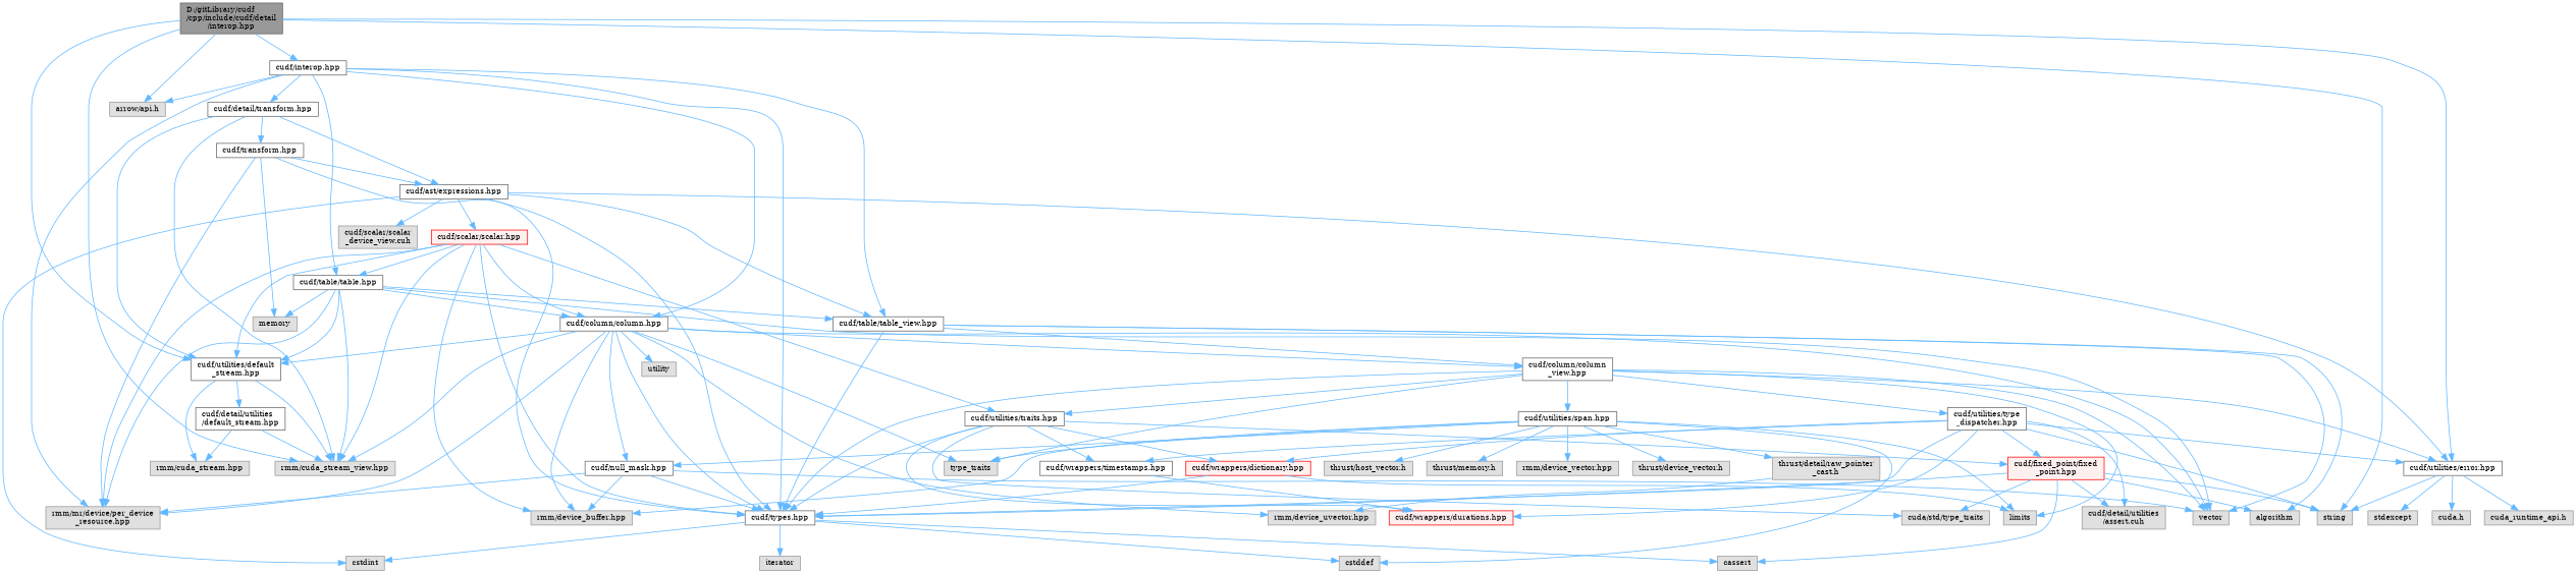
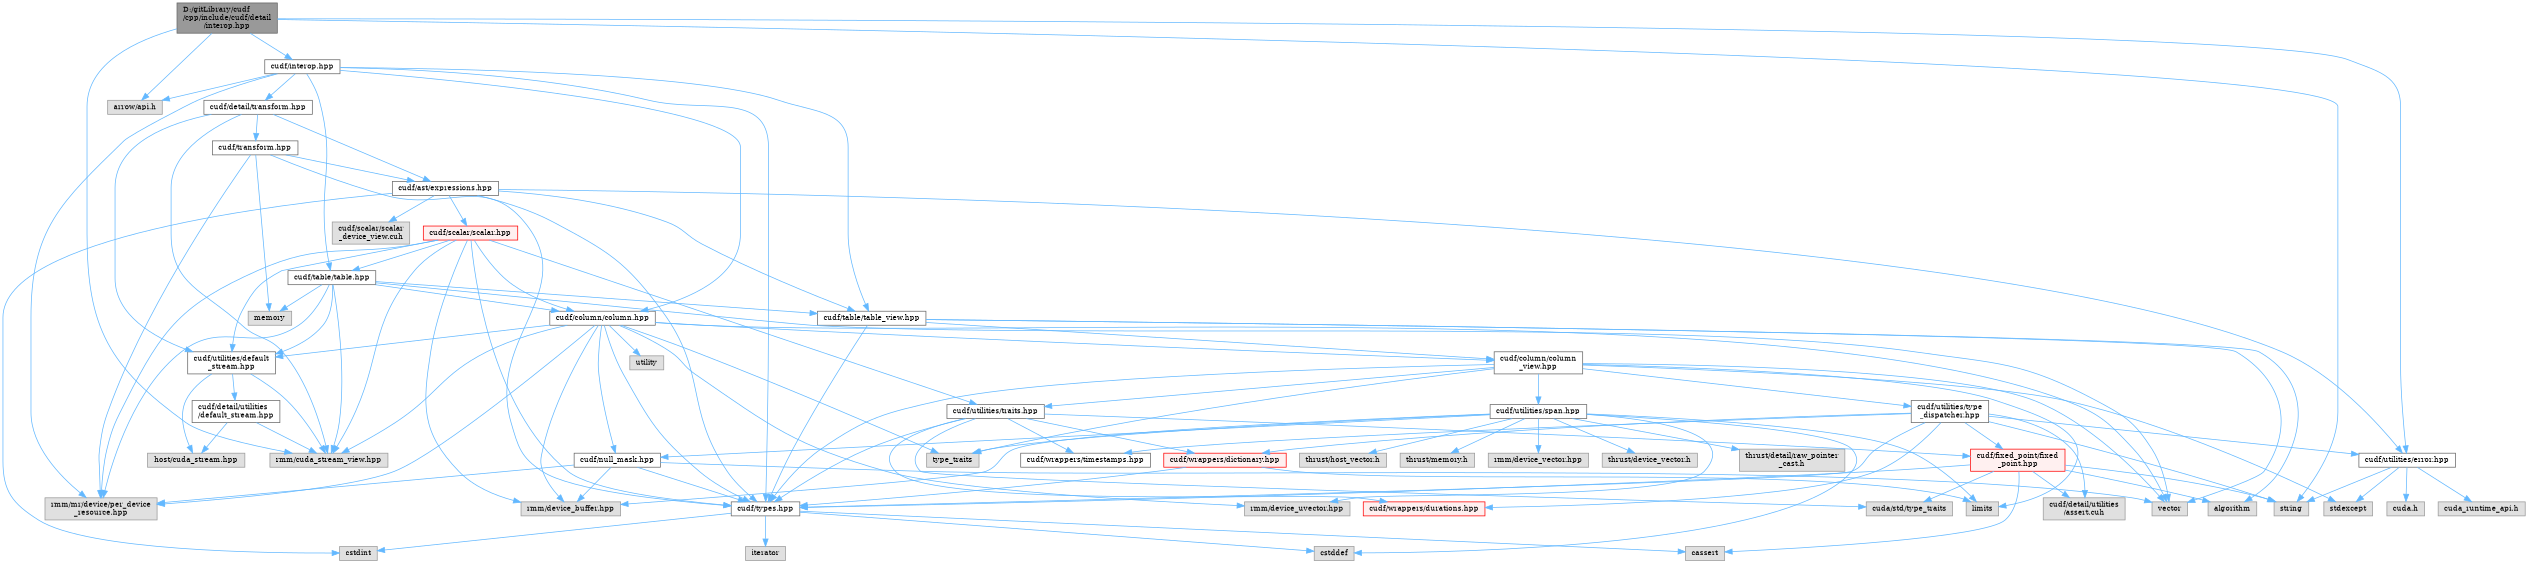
  digraph {
    fontname="DejaVu Serif"
    node [color=grey60 fillcolor="#E0E0E0" fontname="DejaVu Serif" fontsize=10 shape=box style=filled]
    edge [color=steelblue1 fontname="DejaVu Serif" fontsize=10 labelfontname=Helvetica labelfontsize=10 style=solid]
    n1 [color=gray40 fillcolor=grey60 fontcolor=black height=0.2 label="D:/gitLibrary/cudf\l/cpp/include/cudf/detail\l/interop.hpp" width=0.4]
    n2 [height=0.2 label="arrow/api.h" width=0.4]
    n3 [color=grey40 fillcolor=white height=0.2 label="cudf/interop.hpp" width=0.4]
    n4 [color=grey40 fillcolor=white height=0.2 label="cudf/utilities/error.hpp" width=0.4]
    n5 [height=0.2 label=string width=0.4]
    n6 [color=grey40 fillcolor=white height=0.2 label="cudf/utilities/default\l_stream.hpp" width=0.4]
    n7 [height=0.2 label="rmm/cuda_stream_view.hpp" width=0.4]
    n8 [color=grey40 fillcolor=white height=0.2 label="cudf/column/column.hpp" width=0.4]
    n9 [color=grey40 fillcolor=white height=0.2 label="cudf/types.hpp" width=0.4]
    n10 [height=0.2 label="rmm/mr/device/per_device\l_resource.hpp" width=0.4]
    n11 [color=grey40 fillcolor=white height=0.2 label="cudf/detail/transform.hpp" width=0.4]
    n12 [color=grey40 fillcolor=white height=0.2 label="cudf/table/table.hpp" width=0.4]
    n13 [color=grey40 fillcolor=white height=0.2 label="cudf/table/table_view.hpp" width=0.4]
    n14 [height=0.2 label="cuda.h" width=0.4]
    n15 [height=0.2 label="cuda_runtime_api.h" width=0.4]
    n16 [height=0.2 label=stdexcept width=0.4]
    n17 [color=grey40 fillcolor=white height=0.2 label="cudf/detail/utilities\l/default_stream.hpp" width=0.4]
-   n18 [height=0.2 label="rmm/cuda_stream.hpp" width=0.4]
+   n18 [height=0.2 label="host/cuda_stream.hpp" width=0.4]
    n19 [color=grey40 fillcolor=white height=0.2 label="cudf/column/column\l_view.hpp" width=0.4]
    n20 [height=0.2 label="rmm/device_buffer.hpp" width=0.4]
    n21 [height=0.2 label="rmm/device_uvector.hpp" width=0.4]
    n22 [height=0.2 label=type_traits width=0.4]
    n23 [height=0.2 label=vector width=0.4]
    n24 [color=grey40 fillcolor=white height=0.2 label="cudf/null_mask.hpp" width=0.4]
    n25 [height=0.2 label=utility width=0.4]
    n26 [height=0.2 label=cassert width=0.4]
    n27 [height=0.2 label=cstddef width=0.4]
    n28 [height=0.2 label=cstdint width=0.4]
    n29 [height=0.2 label=iterator width=0.4]
    n30 [color=grey40 fillcolor=white height=0.2 label="cudf/ast/expressions.hpp" width=0.4]
    n31 [color=grey40 fillcolor=white height=0.2 label="cudf/transform.hpp" width=0.4]
    n32 [height=0.2 label=memory width=0.4]
    n33 [height=0.2 label=algorithm width=0.4]
    n34 [color=grey40 fillcolor=white height=0.2 label="cudf/utilities/span.hpp" width=0.4]
    n35 [height=0.2 label=limits width=0.4]
    n36 [color=grey40 fillcolor=white height=0.2 label="cudf/utilities/traits.hpp" width=0.4]
    n37 [color=grey40 fillcolor=white height=0.2 label="cudf/utilities/type\l_dispatcher.hpp" width=0.4]
    n38 [height=0.2 label="rmm/device_vector.hpp" width=0.4]
    n39 [height=0.2 label="thrust/detail/raw_pointer\l_cast.h" width=0.4]
    n40 [height=0.2 label="thrust/device_vector.h" width=0.4]
    n41 [height=0.2 label="thrust/host_vector.h" width=0.4]
    n42 [height=0.2 label="thrust/memory.h" width=0.4]
    n43 [color=red fillcolor="#FFF0F0" height=0.2 label="cudf/fixed_point/fixed\l_point.hpp" width=0.4]
    n44 [height=0.2 label="cuda/std/type_traits" width=0.4]
    n45 [color=red fillcolor="#FFF0F0" height=0.2 label="cudf/wrappers/dictionary.hpp" width=0.4]
    n46 [color=red fillcolor="#FFF0F0" height=0.2 label="cudf/wrappers/durations.hpp" width=0.4]
    n47 [color=grey40 fillcolor=white height=0.2 label="cudf/wrappers/timestamps.hpp" width=0.4]
    n48 [height=0.2 label="cudf/detail/utilities\l/assert.cuh" width=0.4]
    n49 [color=red fillcolor="#FFF0F0" height=0.2 label="cudf/scalar/scalar.hpp" width=0.4]
    n50 [height=0.2 label="cudf/scalar/scalar\l_device_view.cuh" width=0.4]
    n1 -> n2
    n1 -> n3
    n1 -> n4
    n1 -> n5
-   n1 -> n6
    n1 -> n7
    n3 -> n2
    n3 -> n8
    n3 -> n9
    n3 -> n10
    n3 -> n11
    n3 -> n12
    n3 -> n13
    n4 -> n5
    n4 -> n14
    n4 -> n15
    n4 -> n16
    n6 -> n7
    n6 -> n17
    n6 -> n18
    n8 -> n6
    n8 -> n7
    n8 -> n9
    n8 -> n10
    n8 -> n19
    n8 -> n20
    n8 -> n21
    n8 -> n22
    n8 -> n23
    n8 -> n24
    n8 -> n25
    n9 -> n26
    n9 -> n27
    n9 -> n28
    n9 -> n29
    n11 -> n6
    n11 -> n7
    n11 -> n30
    n11 -> n31
    n12 -> n6
    n12 -> n7
    n12 -> n8
    n12 -> n10
    n12 -> n13
    n12 -> n23
    n12 -> n32
    n13 -> n9
    n13 -> n19
    n13 -> n23
    n13 -> n33
    n17 -> n7
    n17 -> n18
-   n19 -> n4
+   n19 -> n16
    n19 -> n9
    n19 -> n22
    n19 -> n23
    n19 -> n34
    n19 -> n35
    n19 -> n36
    n19 -> n37
    n24 -> n9
    n24 -> n10
    n24 -> n20
    n24 -> n23
    n30 -> n4
    n30 -> n9
    n30 -> n13
    n30 -> n28
    n30 -> n49
    n30 -> n50
    n31 -> n9
    n31 -> n10
    n31 -> n30
    n31 -> n32
    n34 -> n20
-   n39 -> n21
+   n34 -> n21
    n34 -> n22
    n34 -> n24
    n34 -> n27
    n34 -> n35
    n34 -> n38
    n34 -> n39
    n34 -> n40
    n34 -> n41
    n34 -> n42
    n36 -> n9
    n36 -> n43
    n36 -> n44
    n36 -> n45
    n36 -> n46
    n36 -> n47
    n37 -> n4
    n37 -> n5
    n37 -> n9
    n37 -> n43
    n37 -> n45
    n37 -> n46
    n37 -> n47
    n37 -> n48
    n43 -> n5
    n43 -> n9
    n43 -> n26
    n43 -> n33
    n43 -> n44
    n43 -> n48
    n45 -> n9
    n45 -> n35
-   n47 -> n46
    n49 -> n6
    n49 -> n7
    n49 -> n8
    n49 -> n9
    n49 -> n10
    n49 -> n12
    n49 -> n20
    n49 -> n36
  }
